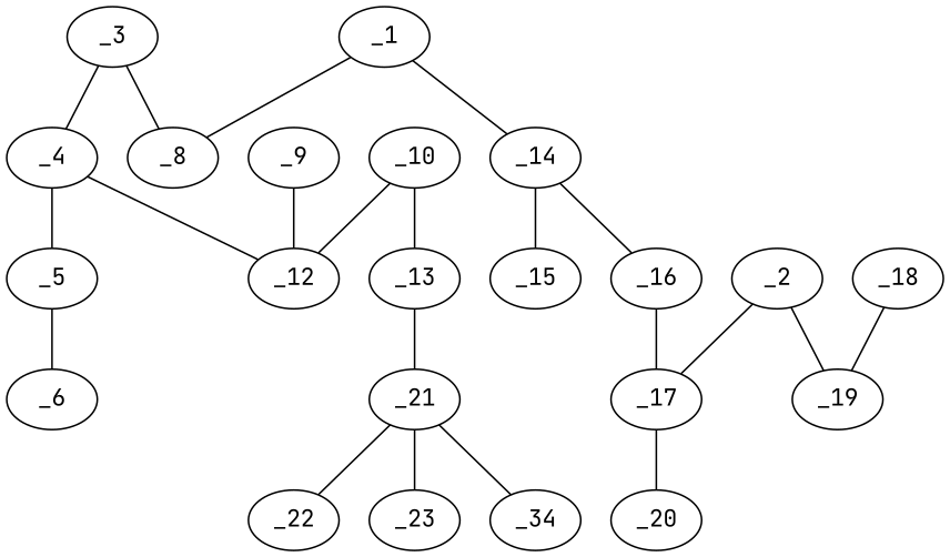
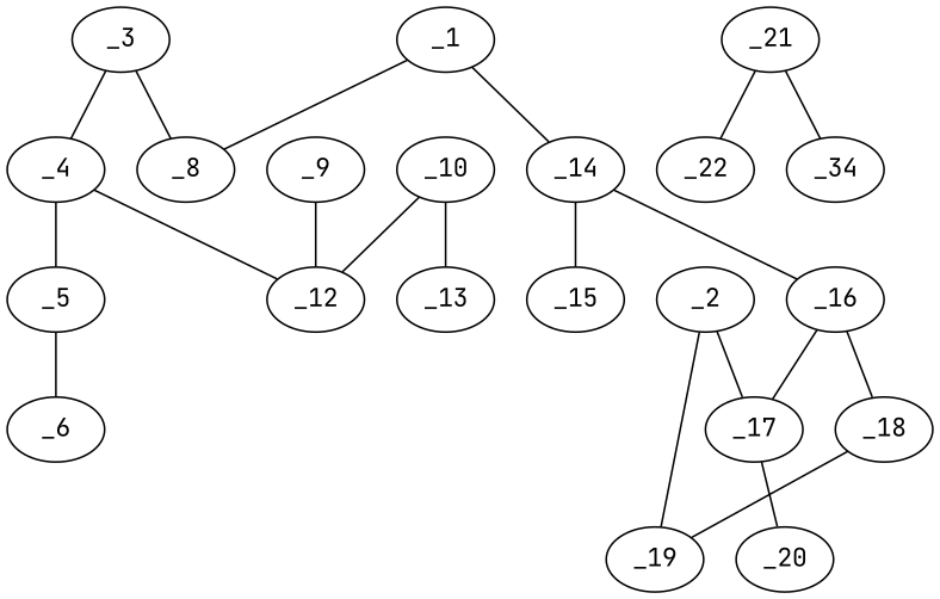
  graph {
    fontname="JetBrains Mono"
    node [charge=0 chem=1 fontname="JetBrains Mono" symbol="C  " x=4.5981 y=-1.0818]
    edge [fontname="JetBrains Mono" valence=1]
    _1 [chem=4 symbol="N  " x=5.4641 y=-1.5818]
    _8
    _14 [x=5.4641 y=-2.5818]
    _15 [chem=5 symbol="S  " y=-3.0818]
    _16 [x=6.3301 y=-3.0818]
    _17 [x=7.2437 y=-2.6751]
    _18 [x=6.4346 y=-4.0763]
    _2 [chem=2 symbol="O  " x=7.9128 y=-3.4182]
    _19 [x=7.4128 y=-4.2842]
    _20 [x=7.4516 y=-1.6969]
    _3 [y=-0.0818]
    _4 [x=3.7321 y=0.4182]
    _5 [x=2.866 y=-0.0818]
    _12 [x=3.7321 y=1.4182]
    _6 [x=2.866]
    _9 [chem=2 symbol="O  " x=2.866 y=1.9182]
    _10 [chem=2 symbol="O  " y=1.9182]
    _13 [y=2.9182]
    _21 [x=5.4641 y=3.4182]
    _22 [chem=22 symbol="F  " x=6.3301 y=3.9182]
-   _23 [chem=22 symbol="F  " x=5.9641 y=2.5522]
    n22 [chem=22 label=_34 symbol="F  " x=4.9641 y=4.2842]
    _1 -- _8
    _1 -- _14
    _14 -- _15 [valence=2]
    _14 -- _16
    _16 -- _17 [valence=2]
+   _16 -- _18
    _17 -- _20
    _18 -- _19 [valence=2]
    _2 -- _17
    _2 -- _19
    _3 -- _8
    _3 -- _4 [valence=2]
    _4 -- _5
    _4 -- _12
    _5 -- _6 [valence=2]
    _9 -- _12 [valence=2]
    _10 -- _12
    _10 -- _13
-   _13 -- _21
    _21 -- _22
-   _21 -- _23
    _21 -- n22
  }
